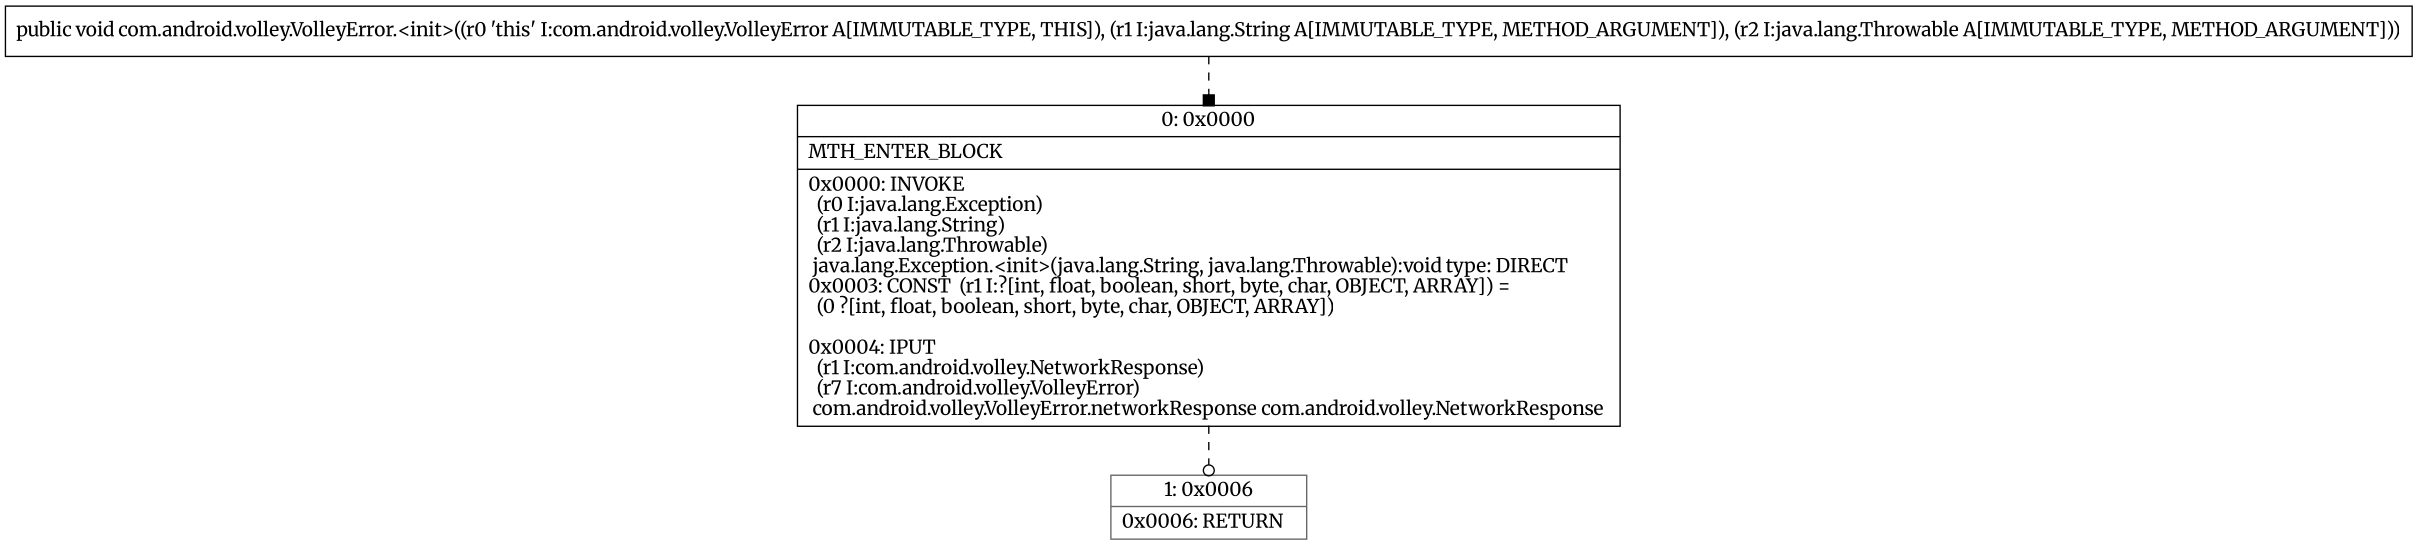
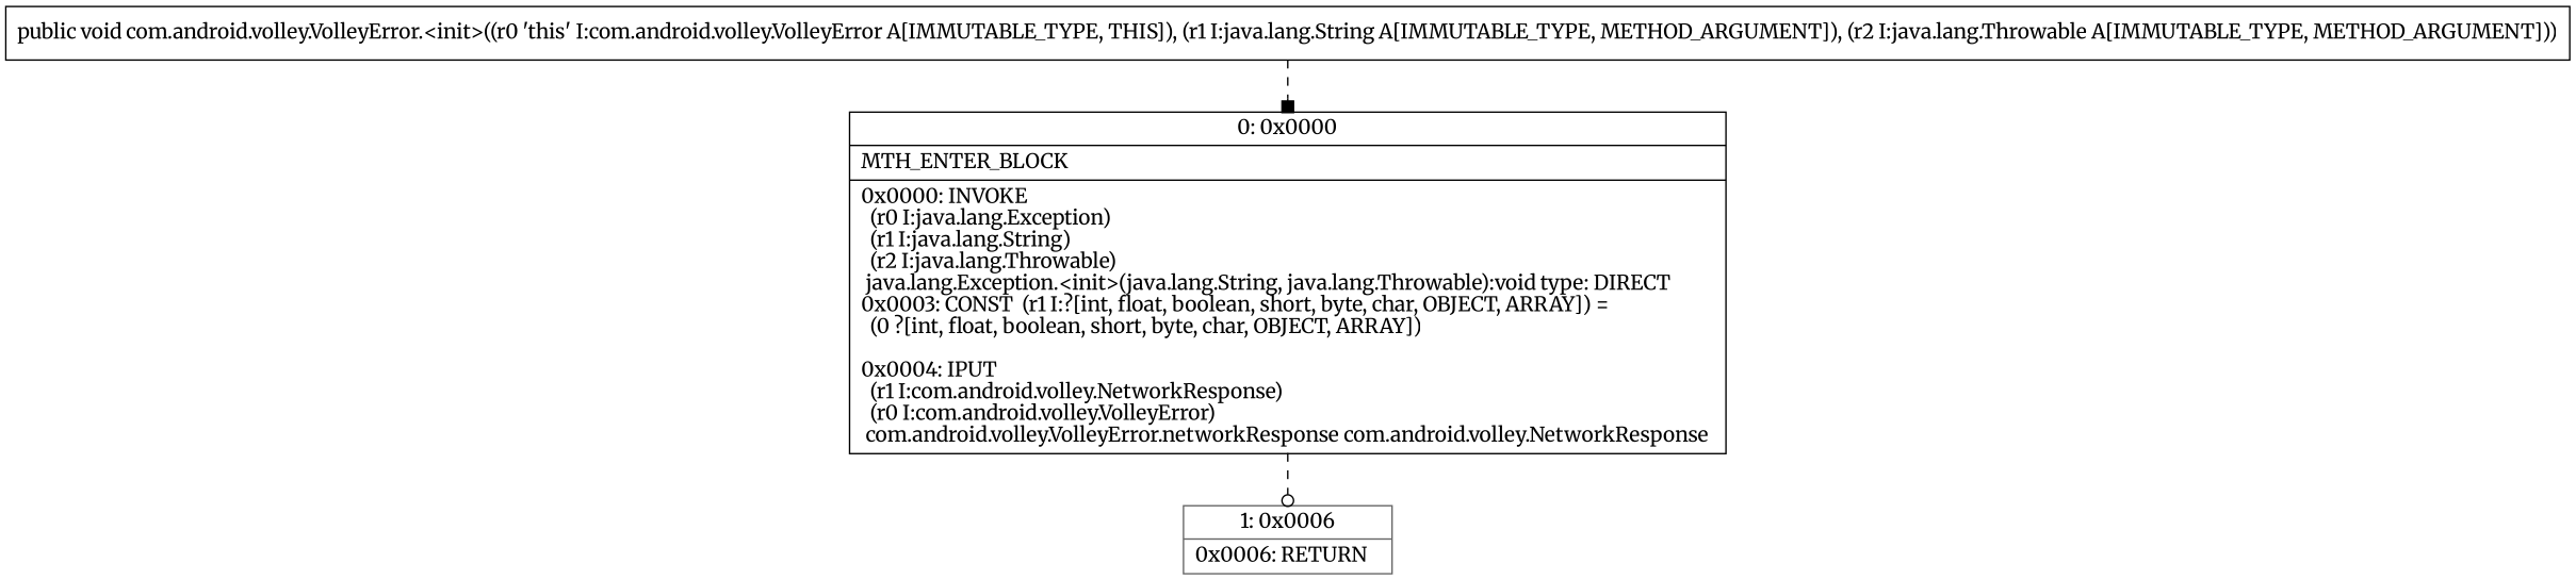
  digraph {
    fontname=Merriweather
    node [shape=record color=black fontname=Merriweather]
    edge [style=dashed fontname=Merriweather]
-   n1 [label="{0\:\ 0x0000|MTH_ENTER_BLOCK\l|0x0000: INVOKE  \l  (r0 I:java.lang.Exception)\l  (r1 I:java.lang.String)\l  (r2 I:java.lang.Throwable)\l java.lang.Exception.\<init\>(java.lang.String, java.lang.Throwable):void type: DIRECT \l0x0003: CONST  (r1 I:?[int, float, boolean, short, byte, char, OBJECT, ARRAY]) = \l  (0 ?[int, float, boolean, short, byte, char, OBJECT, ARRAY])\l \l0x0004: IPUT  \l  (r1 I:com.android.volley.NetworkResponse)\l  (r7 I:com.android.volley.VolleyError)\l com.android.volley.VolleyError.networkResponse com.android.volley.NetworkResponse \l}"]
+   n1 [label="{0\:\ 0x0000|MTH_ENTER_BLOCK\l|0x0000: INVOKE  \l  (r0 I:java.lang.Exception)\l  (r1 I:java.lang.String)\l  (r2 I:java.lang.Throwable)\l java.lang.Exception.\<init\>(java.lang.String, java.lang.Throwable):void type: DIRECT \l0x0003: CONST  (r1 I:?[int, float, boolean, short, byte, char, OBJECT, ARRAY]) = \l  (0 ?[int, float, boolean, short, byte, char, OBJECT, ARRAY])\l \l0x0004: IPUT  \l  (r1 I:com.android.volley.NetworkResponse)\l  (r0 I:com.android.volley.VolleyError)\l com.android.volley.VolleyError.networkResponse com.android.volley.NetworkResponse \l}"]
    n2 [label="{1\:\ 0x0006|0x0006: RETURN   \l}" color=gray40]
    n3 [label="{public void com.android.volley.VolleyError.\<init\>((r0 'this' I:com.android.volley.VolleyError A[IMMUTABLE_TYPE, THIS]), (r1 I:java.lang.String A[IMMUTABLE_TYPE, METHOD_ARGUMENT]), (r2 I:java.lang.Throwable A[IMMUTABLE_TYPE, METHOD_ARGUMENT])) }"]
    n1 -> n2 [arrowhead=odot]
    n3 -> n1 [arrowhead=box]
  }
